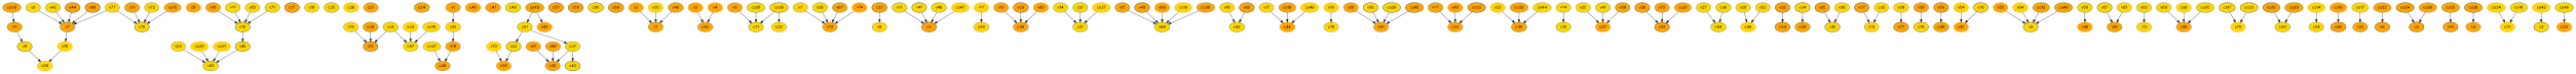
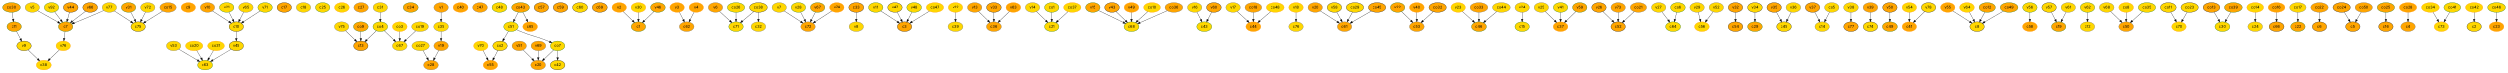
  strict digraph {
    fontname=Inter
    node [color=gray40 fillcolor=gold fontname=Inter style=filled]
    edge [fontname=Inter weight=1]
    c7 [color=darkgreen fillcolor=orange]
    v76 [color=darkorange]
    c38 [color=darkorange]
    c9 [color=darkorange fillcolor=orange]
    c10 [color=black]
    v45 [color=black]
    c63 [color=darkgreen]
    c11 [color=darkgreen fillcolor=orange]
    v9 [color=black]
    c17 [color=black fillcolor=orange]
    c18
    c25 [color=darkgreen]
    c26 [color=darkorange]
    c27 [fillcolor=orange]
    co4 [color=darkgreen]
+   c31
    c13 [color=black fillcolor=orange]
    c67
    c34 [color=darkgreen fillcolor=orange]
    v19 [fillcolor=orange]
    c35
    c28 [fillcolor=orange]
    c40 [color=darkorange fillcolor=orange]
    c47 [fillcolor=orange]
    c48 [color=darkgreen]
    c51 [color=darkgreen]
    co2 [color=black]
    co7 [color=darkgreen]
    c55 [color=darkorange fillcolor=orange]
    c20 [fillcolor=orange]
    c42 [color=black]
    c57 [color=black fillcolor=orange]
    c59 [color=black fillcolor=orange]
    c60 [color=black]
    c69 [color=black fillcolor=orange]
    v1 [fillcolor=orange]
    v2 [color=darkorange fillcolor=orange]
    c1 [color=darkgreen fillcolor=orange]
    v3 [color=darkorange fillcolor=orange]
    c62 [fillcolor=orange]
    v4 [color=darkorange fillcolor=orange]
    v5
    v6 [fillcolor=orange]
    c71 [color=darkgreen]
    c72 [fillcolor=orange]
    v7
    c33 [color=black fillcolor=orange]
    v8
    v10 [fillcolor=orange]
    v11 [color=darkgreen]
    c3 [color=black fillcolor=orange]
    v12 [color=darkorange]
    c39
    v13 [fillcolor=orange]
    c36 [fillcolor=orange]
    c21 [color=darkgreen]
    v14
    v15 [color=darkgreen fillcolor=orange]
    c68 [color=darkgreen]
    c43 [color=darkgreen]
    v16
    c44 [color=darkorange fillcolor=orange]
    v17
    v18 [color=darkorange]
    c76
    v20 [fillcolor=orange]
    c61 [fillcolor=orange]
    v21 [color=darkgreen]
    v22 [color=darkgreen fillcolor=orange]
    c53 [fillcolor=orange]
    v23 [color=darkorange]
    c46 [color=darkgreen fillcolor=orange]
    c15 [color=darkgreen]
    v24
    c37 [color=darkorange fillcolor=orange]
    v25
    v26 [color=black fillcolor=orange]
    c52 [color=black fillcolor=orange]
    c64 [color=darkgreen]
    v27
    v28 [color=darkgreen]
    c56 [color=darkorange]
    v29
    v30 [color=darkorange]
    v31 [color=darkgreen fillcolor=orange]
    c75 [color=black]
    v32 [color=black fillcolor=orange]
    c54 [color=black fillcolor=orange]
    v33 [color=black fillcolor=orange]
    v34 [color=black]
    c29 [color=darkgreen fillcolor=orange]
    v35 [color=black fillcolor=orange]
    c45 [color=black]
    v36
    v37 [color=black fillcolor=orange]
    c14
    c77 [color=black fillcolor=orange]
    v38
    v39 [fillcolor=orange]
    c74 [color=black]
    v40 [color=darkorange fillcolor=orange]
    v41 [color=darkgreen]
-   v42 [color=darkgreen]
+   v42 [color=darkgreen label=v92]
    v43 [color=black fillcolor=orange]
    v44 [color=black fillcolor=orange]
    v46 [color=darkgreen fillcolor=orange]
    v47 [color=black]
    v48 [color=darkgreen]
-   v49 [color=darkorange fillcolor=orange label=v89]
+   v49 [color=darkorange fillcolor=orange]
    v50 [color=black fillcolor=orange]
    c49 [color=darkgreen fillcolor=orange]
    v51 [fillcolor=orange]
    v52
    v53
    v54 [color=darkorange]
    c41 [color=darkorange fillcolor=orange]
    v55 [color=darkorange fillcolor=orange]
    c8 [color=black]
    v56 [color=darkgreen]
    c58 [color=darkorange fillcolor=orange]
    v57 [color=black]
    c19 [color=darkgreen fillcolor=orange]
    v58 [color=black]
    v59 [color=darkgreen fillcolor=orange]
    v60 [color=black fillcolor=orange]
    v61
    v62 [color=darkgreen]
    c12
    v63 [color=darkorange fillcolor=orange]
    v64 [color=darkorange]
    v65
    v66 [color=black fillcolor=orange]
    v67 [color=darkgreen fillcolor=orange]
    c50 [fillcolor=orange]
    v68
    v69 [fillcolor=orange]
    v70 [color=darkorange]
    v71 [color=darkgreen]
    v72
    v73 [fillcolor=orange]
    v74 [color=darkorange fillcolor=orange]
    v75
    v77
    v78 [color=black]
    co1 [color=darkgreen]
    co3 [color=darkorange]
    co5
    co6 [color=darkgreen]
    co8 [color=darkorange]
    co9 [color=darkgreen fillcolor=orange]
    co10 [color=darkorange]
    co11 [color=black]
    c70 [color=darkorange]
    co12 [color=darkgreen fillcolor=orange]
    co13 [color=black fillcolor=orange]
    c30 [color=darkgreen]
    co14 [color=darkorange]
    c24
    co15 [fillcolor=orange]
    co16 [color=darkorange fillcolor=orange]
    c66 [color=black fillcolor=orange]
    c22 [color=darkgreen fillcolor=orange]
    co17
    co18 [fillcolor=orange]
    co19
    co20 [color=darkorange]
    co21 [fillcolor=orange]
    co22 [fillcolor=orange]
    c6 [color=black fillcolor=orange]
    co23 [color=black]
    co24 [color=black fillcolor=orange]
    c5 [color=black fillcolor=orange]
    co25 [color=darkgreen fillcolor=orange]
    c16 [color=black fillcolor=orange]
    co26 [color=darkgreen]
    co27
-   co28 [color=black fillcolor=orange]
+   co28 [color=darkorange fillcolor=orange]
    c4 [fillcolor=orange]
    co29 [color=black]
    co30 [color=darkgreen fillcolor=orange]
    co31 [color=darkorange]
    co32 [color=black fillcolor=orange]
    co33 [fillcolor=orange]
    co34 [color=darkorange]
    c73 [color=darkorange]
    co35 [color=darkgreen]
    co36 [fillcolor=orange]
    co37 [color=darkorange]
    co38 [color=black]
    c32
    co39 [color=darkgreen fillcolor=orange]
    co41 [color=darkgreen]
    co42 [color=darkorange]
    c2 [color=black]
    co43 [color=darkgreen fillcolor=orange]
    c65 [color=darkorange fillcolor=orange]
    co44
    co45 [color=black fillcolor=orange]
    co46 [color=darkgreen]
    c23 [color=darkorange fillcolor=orange]
    co47 [color=darkorange]
    co48 [color=darkorange]
    co49 [color=darkgreen fillcolor=orange]
    co50 [fillcolor=orange]
    c7 -> v76
    v76 -> c38
    c10 -> v45
    v45 -> c63
    c11 -> v9
    v9 -> c38
    co4 -> c13
    co4 -> c67
+   c31 -> co4
    v19 -> c28
    c35 -> v19
    c51 -> co2
    c51 -> co7
    co2 -> c55
    co7 -> c20
    co7 -> c42
    v1 -> c35
    v2 -> c1
    v3 -> c62
    v4 -> c62
    v5 -> c7
    v6 -> c71
    v7 -> c72
    c33 -> v8
    v10 -> c10
    v11 -> c3
    v12 -> c39
    v13 -> c36
    v14 -> c21
    v15 -> c68
    v16 -> c43
    v17 -> c44
    v18 -> c76
    v20 -> c61
    v21 -> c10
    v22 -> c53
    v23 -> c46
    v24 -> c15
    v25 -> c37
    v26 -> c52
    v27 -> c64
    v28 -> c72
    v29 -> c56
    v30 -> c1
    v31 -> c75
    v32 -> c54
    v33 -> c36
    v34 -> c29
    v35 -> c45
    v36 -> c45
    v37 -> c14
    v38 -> c77
    v39 -> c74
    v40 -> c53
    v41 -> c37
    v42 -> c7
    v43 -> c68
    v44 -> c7
    v46 -> c1
    v47 -> c3
    v48 -> c3
    v49 -> c68
    v50 -> c49
    v51 -> c20
    v52 -> c56
    v53 -> c63
    v54 -> c41
    v55 -> c8
    v56 -> c58
    v57 -> c19
    v58 -> c61
    v59 -> c37
    v60 -> c43
    v61 -> c19
    v62 -> c12
    v63 -> c36
    v64 -> c8
    v65 -> c10
    v66 -> c7
    v67 -> c72
    v68 -> c50
    v69 -> c20
    v70 -> c55
    v71 -> c10
    v72 -> c75
    v73 -> c52
    v74 -> c72
    v75 -> c13
    v77 -> c7
    v77 -> c75
    v78 -> c41
    co1 -> c21
    co3 -> c67
    co5 -> c14
    co6 -> c64
    co8 -> c50
    co9 -> c13
    co10 -> c68
    co11 -> c70
    co12 -> c8
    co13 -> c30
    co14 -> c24
    co15 -> c75
    co16 -> c66
    co17 -> c22
    co18 -> c44
    co19 -> c67
    co20 -> c63
    co21 -> c52
    co22 -> c6
    co23 -> c70
    co24 -> c5
    co25 -> c16
    co26 -> c71
    co27 -> c28
    co28 -> c4
    co29 -> c61
    co30 -> c11
    co31 -> c63
    co32 -> c53
    co33 -> c46
    co34 -> c73
    co35 -> c50
    co36 -> c68
    co37 -> c21
    co38 -> c71
    co38 -> c32
    co39 -> c30
    co41 -> c73
    co42 -> c2
    co43 -> c51
    co43 -> c65
    co44 -> c46
    co45 -> c61
    co46 -> c23
    co47 -> c3
    co48 -> c44
    co49 -> c8
    co50 -> c5
  }
